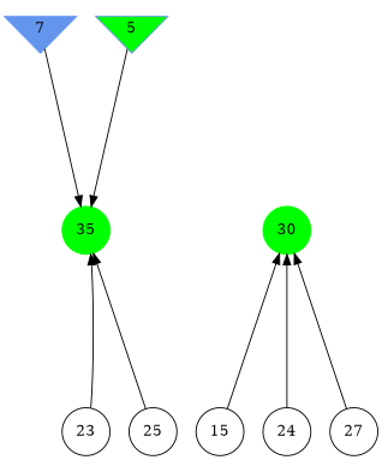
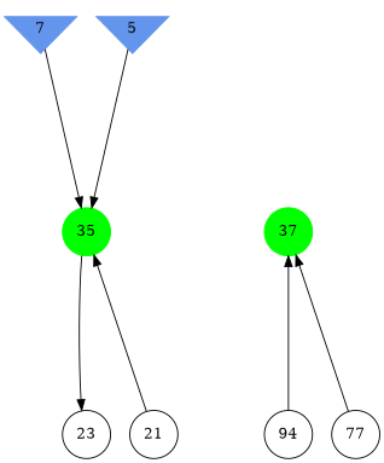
  digraph {
    ranksep=2.0
    node [color=black shape=circle]
    n1 [color=cornflowerblue label=7 shape=invtriangle style=filled]
-   5 [color=cornflowerblue shape=invtriangle style=filled fillcolor=green]
-   15
+   5 [color=cornflowerblue shape=invtriangle style=filled]
    23
-   24
-   25
-   27
-   30 [color=green style=filled]
+   24 [label=94]
+   25 [label=21]
+   27 [label=77]
+   30 [color=green style=filled label=37]
    n9 [color=green label=35 style=filled]
    subgraph sub_1 {
      rank=same
      n1
      5
    }
    subgraph sub_2 {
      rank=same
-     15
      23
      24
      25
      27
    }
    subgraph sub_3 {
      rank=same
      30
      n9
    }
    n1 -> n9
    5 -> n9
-   15 -> 30
-   23 -> n9
+   n9 -> 23
    24 -> 30
    25 -> n9
    27 -> 30
  }
